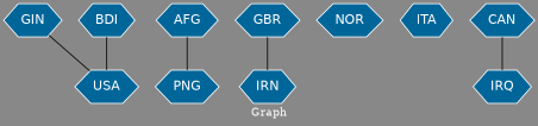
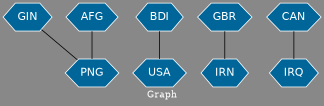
  graph {
    bgcolor="#888888"
    fontcolor=white
    fontsize=12
    label="Graph"
    node [color=white fillcolor="#006699" fontcolor=white fontname=Helvetica shape=hexagon style=filled]
    edge [arrowhead=open color=black fontcolor=white fontname=Courier fontsize=12 weight=1]
    n1 [label=GIN]
    n2 [label=PNG]
    n3 [label=AFG]
    n4 [label=USA]
    n5 [label=GBR]
    n6 [label=IRN]
-   n7 [label=NOR]
-   n8 [label=ITA]
    n9 [label=CAN]
    n10 [label=IRQ]
    n11 [label=BDI]
-   n1 -- n4
+   n1 -- n2
    n3 -- n2 [weight=2]
    n5 -- n6
    n9 -- n10
    n11 -- n4 [weight=2]
  }
